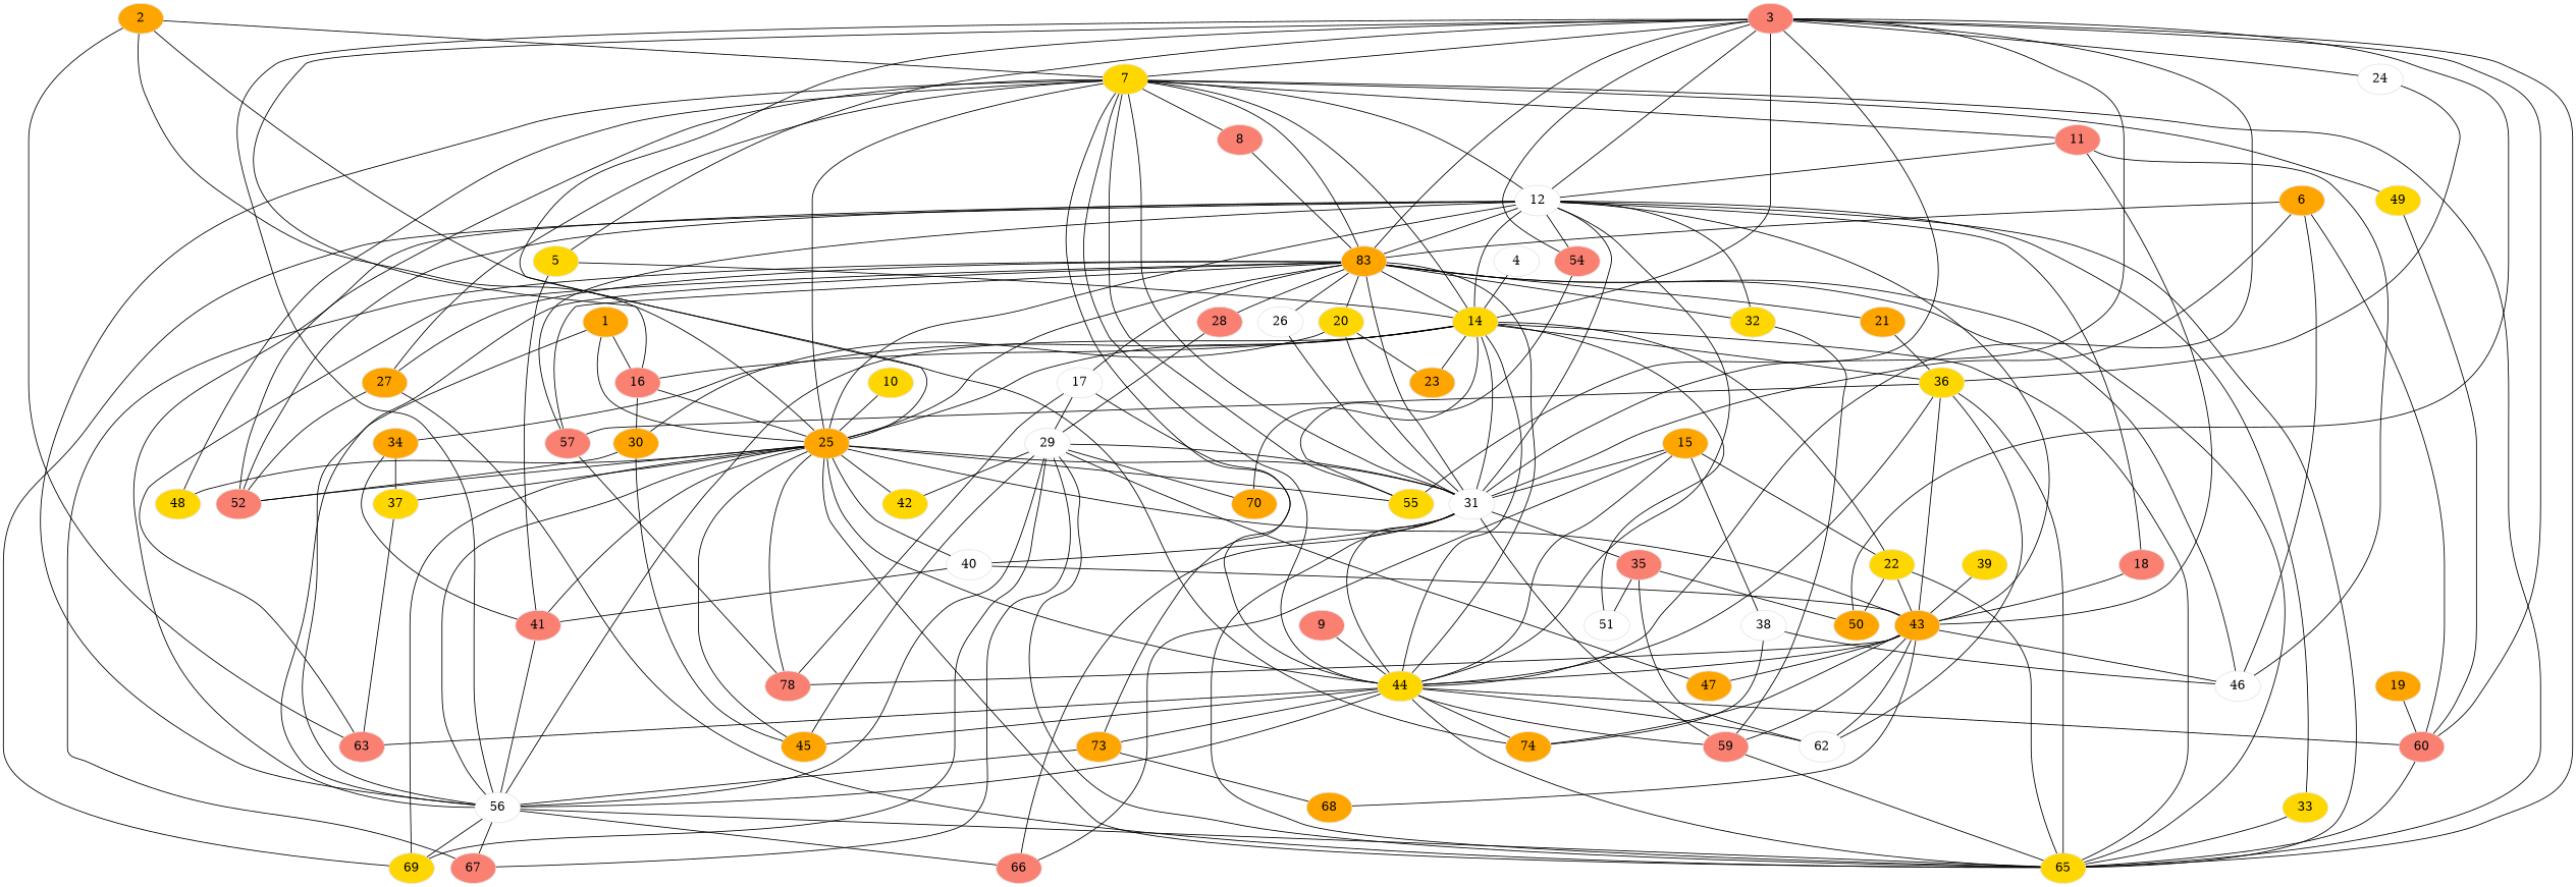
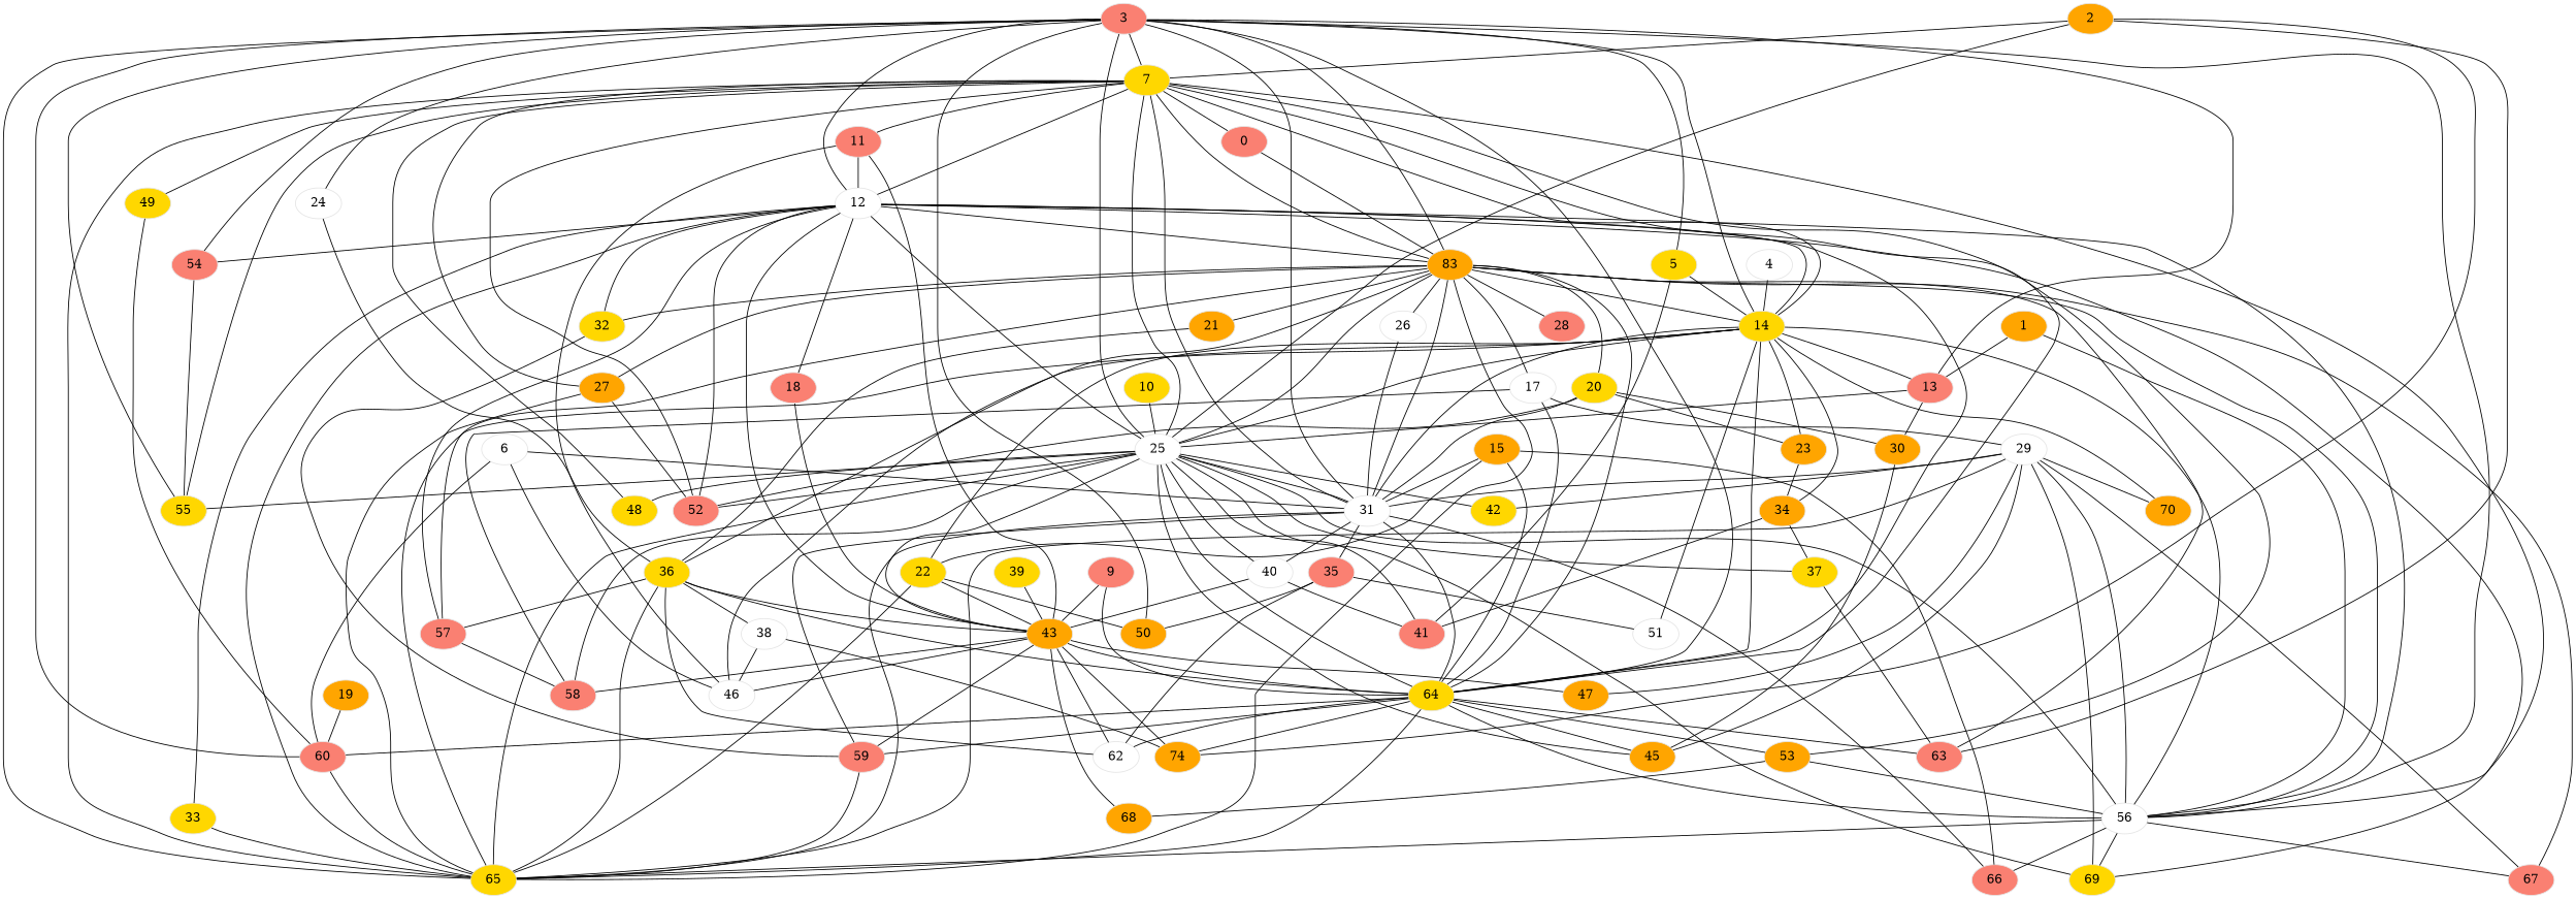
  graph {
    node [color=gray90 fillcolor=orange style=filled]
    edge [weight=1.0]
-   16 [fillcolor=salmon]
+   16 [fillcolor=salmon label=13]
    1
-   25
+   25 [fillcolor=white]
    56 [fillcolor=white]
    30
    31 [fillcolor=white]
-   44 [fillcolor=gold]
+   44 [fillcolor=gold label=64]
    55 [fillcolor=gold]
    65 [fillcolor=gold]
    41 [fillcolor=salmon]
    48 [fillcolor=gold]
    52 [fillcolor=salmon]
    43
    69 [fillcolor=gold]
-   58 [fillcolor=salmon label=78]
+   58 [fillcolor=salmon]
    37 [fillcolor=gold]
    40 [fillcolor=white]
    42 [fillcolor=gold]
    45
    67 [fillcolor=salmon]
    66 [fillcolor=salmon]
    2
    7 [fillcolor=gold]
    63 [fillcolor=salmon]
    n25 [label=74]
    12 [fillcolor=white]
    n27 [label=83]
    14 [fillcolor=gold]
-   8 [fillcolor=salmon]
+   8 [fillcolor=salmon label=0]
    11 [fillcolor=salmon]
    27
    49 [fillcolor=gold]
-   53 [label=73]
+   53
    3 [fillcolor=salmon]
    5 [fillcolor=gold]
    24 [fillcolor=white]
    50
    54 [fillcolor=salmon]
    60 [fillcolor=salmon]
    18 [fillcolor=salmon]
    32 [fillcolor=gold]
    33 [fillcolor=gold]
    57 [fillcolor=salmon]
    46 [fillcolor=white]
    17 [fillcolor=white]
    20 [fillcolor=gold]
    21
    26 [fillcolor=white]
    28 [fillcolor=salmon]
    22 [fillcolor=gold]
    23
    34
    36 [fillcolor=gold]
    51 [fillcolor=white]
    70
    35 [fillcolor=salmon]
    59 [fillcolor=salmon]
    39 [fillcolor=gold]
    62 [fillcolor=white]
    4 [fillcolor=white]
-   6
+   6 [fillcolor=white]
    68
    9 [fillcolor=salmon]
    47
    10 [fillcolor=gold]
    29 [fillcolor=white]
    15
    38 [fillcolor=white]
    19
    16 -- 25
    16 -- 30
    1 -- 16
-   1 -- 25
    1 -- 56
    25 -- 56
    25 -- 31
    25 -- 44 [weight=2.0]
    25 -- 55 [weight=2.0]
    25 -- 65
    25 -- 41
    25 -- 48
    25 -- 52
    25 -- 43
    25 -- 69
    25 -- 58
    25 -- 37
    25 -- 40
    25 -- 42
    25 -- 45
    56 -- 65
    56 -- 69
    56 -- 67
    56 -- 66
    30 -- 45
    31 -- 44 [weight=2.0]
    31 -- 65
    31 -- 40
    31 -- 66
    31 -- 35 [weight=2.0]
    31 -- 59
    44 -- 56
    44 -- 65 [weight=2.0]
    44 -- 45
    44 -- 63
    44 -- n25
    44 -- 53 [weight=2.0]
    44 -- 60
    44 -- 59 [weight=2.0]
    44 -- 62
-   41 -- 56
    43 -- 44 [weight=3.0]
    43 -- 58
    43 -- n25
    43 -- 46
    43 -- 59
    43 -- 62
    43 -- 68
    43 -- 47
    37 -- 63
    40 -- 41
    40 -- 43
    2 -- 25
    2 -- 7
    2 -- 63
    2 -- n25
    7 -- 25
    7 -- 56
    7 -- 31
    7 -- 44
    7 -- 55
    7 -- 65
    7 -- 48 [weight=2.0]
    7 -- 52
    7 -- 12 [weight=2.0]
    7 -- n27
    7 -- 14
    7 -- 8
    7 -- 11
    7 -- 27
    7 -- 49
    7 -- 53
    12 -- 25 [weight=2.0]
    12 -- 56
-   12 -- 31
    12 -- 44
    12 -- 65
    12 -- 52
    12 -- 43
    12 -- 69
    12 -- n27 [weight=2.0]
    12 -- 14 [weight=2.0]
    12 -- 54
    12 -- 18
    12 -- 32
    12 -- 33
    12 -- 57
    n27 -- 25
    n27 -- 56
    n27 -- 31 [weight=3.0]
    n27 -- 44
    n27 -- 65
    n27 -- 67 [weight=2.0]
    n27 -- 63
    n27 -- 14
    n27 -- 27
    n27 -- 32
    n27 -- 57
    n27 -- 46
    n27 -- 17
    n27 -- 20
    n27 -- 21
    n27 -- 26
    n27 -- 28
    14 -- 16
    14 -- 25
    14 -- 56
    14 -- 31
    14 -- 44
    14 -- 65
    14 -- 22
    14 -- 23
    14 -- 34
    14 -- 36
    14 -- 51
    14 -- 70
    8 -- n27
    11 -- 43
    11 -- 12
    11 -- 46
    27 -- 65
    27 -- 52
    49 -- 60
    53 -- 56 [weight=2.0]
    53 -- 68
    3 -- 16
    3 -- 25
    3 -- 56 [weight=2.0]
    3 -- 31
    3 -- 44
    3 -- 55
    3 -- 65 [weight=2.0]
    3 -- 7
    3 -- 12
    3 -- n27
    3 -- 14 [weight=2.0]
    3 -- 5
    3 -- 24
    3 -- 50 [weight=2.0]
    3 -- 54
    3 -- 60
    5 -- 41
    5 -- 14
    24 -- 36
    54 -- 55
    60 -- 65
    18 -- 43
    32 -- 59
    33 -- 65 [weight=2.0]
    57 -- 58
    17 -- 44
    17 -- 58
    17 -- 29
    20 -- 30
    20 -- 31
-   30 -- 52
+   20 -- 52
    20 -- 23
    21 -- 36
    26 -- 31
-   28 -- 29
    22 -- 65
    22 -- 43
    22 -- 50
+   23 -- 34
    34 -- 41
    34 -- 37
    36 -- 44
    36 -- 65
    36 -- 43
    36 -- 57
    36 -- 62
    35 -- 50
    35 -- 51
    35 -- 62
    59 -- 65
    39 -- 43
    4 -- 14
    6 -- 31
-   6 -- n27
    6 -- 60
    6 -- 46
    9 -- 44
+   9 -- 43
    10 -- 25
    29 -- 56 [weight=2.0]
    29 -- 31
    29 -- 65
    29 -- 69
    29 -- 42
    29 -- 45
    29 -- 67
    29 -- 70
    29 -- 47
    15 -- 31
    15 -- 44
    15 -- 66
    15 -- 22
-   15 -- 38
+   36 -- 38
    38 -- n25
    38 -- 46
    19 -- 60
  }
